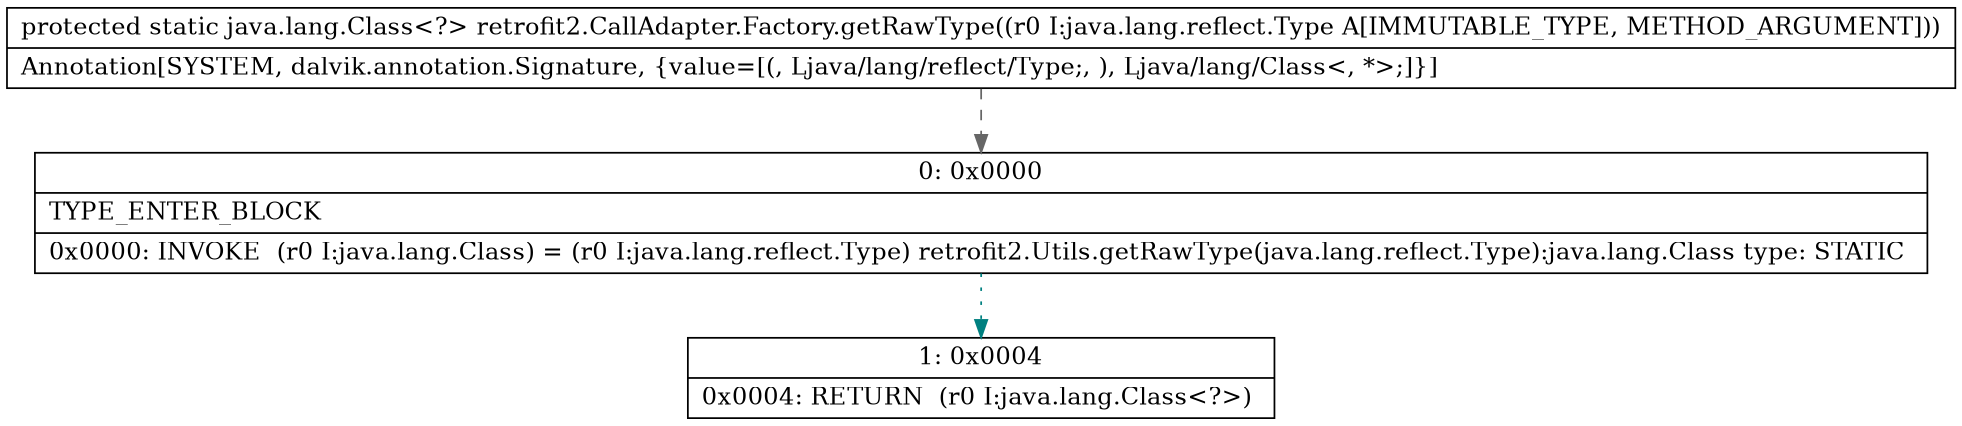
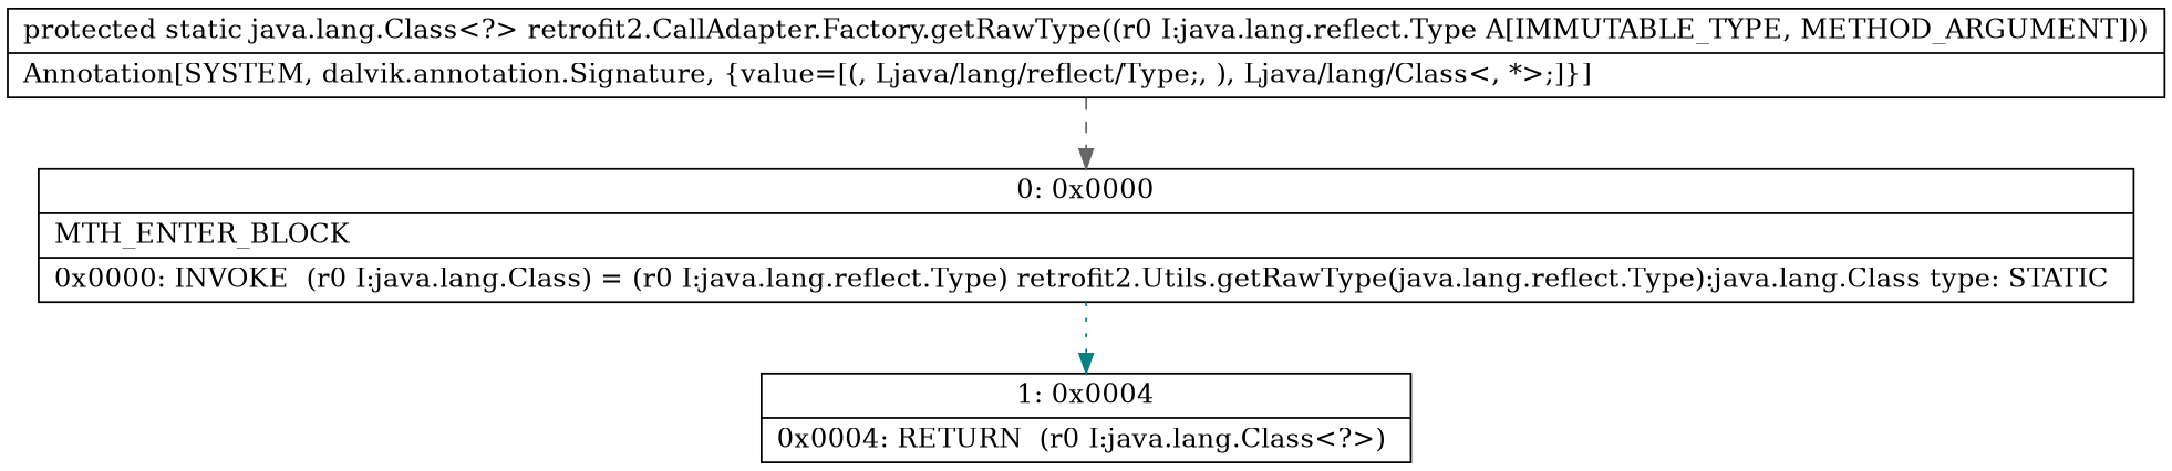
  digraph {
    node [shape=record]
-   n1 [label="{0\:\ 0x0000|TYPE_ENTER_BLOCK\l|0x0000: INVOKE  (r0 I:java.lang.Class) = (r0 I:java.lang.reflect.Type) retrofit2.Utils.getRawType(java.lang.reflect.Type):java.lang.Class type: STATIC \l}"]
+   n1 [label="{0\:\ 0x0000|MTH_ENTER_BLOCK\l|0x0000: INVOKE  (r0 I:java.lang.Class) = (r0 I:java.lang.reflect.Type) retrofit2.Utils.getRawType(java.lang.reflect.Type):java.lang.Class type: STATIC \l}"]
    n2 [label="{1\:\ 0x0004|0x0004: RETURN  (r0 I:java.lang.Class\<?\>) \l}"]
    n3 [label="{protected static java.lang.Class\<?\> retrofit2.CallAdapter.Factory.getRawType((r0 I:java.lang.reflect.Type A[IMMUTABLE_TYPE, METHOD_ARGUMENT]))  | Annotation[SYSTEM, dalvik.annotation.Signature, \{value=[(, Ljava\/lang\/reflect\/Type;, ), Ljava\/lang\/Class\<, *\>;]\}]\l}"]
    n1 -> n2 [color=teal style=dotted]
    n3 -> n1 [color=gray40 style=dashed]
  }
